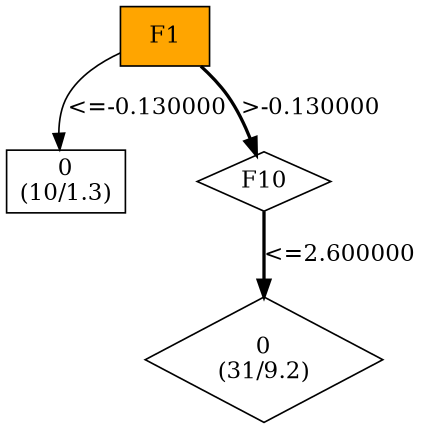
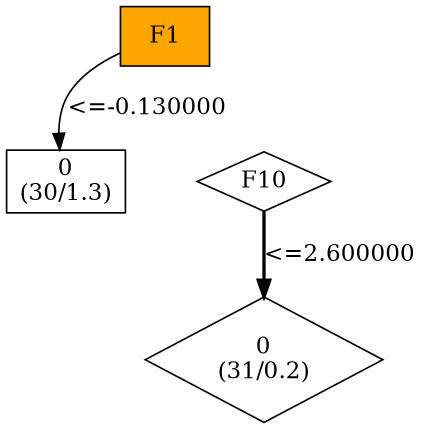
  digraph {
    node [fillcolor=white shape=box style=filled]
    edge [style=bold]
    n1 [fillcolor=orange label="F1\n"]
-   n2 [label="0\n(10/1.3)"]
+   n2 [label="0\n(30/1.3)"]
    n3 [label="F10\n" shape=diamond]
-   n4 [label="0\n(31/9.2)" shape=diamond]
+   n4 [label="0\n(31/0.2)" shape=diamond]
    n1 -> n2 [label="<=-0.130000" style=solid]
-   n1 -> n3 [label=">-0.130000"]
    n3 -> n4 [label="<=2.600000"]
  }
